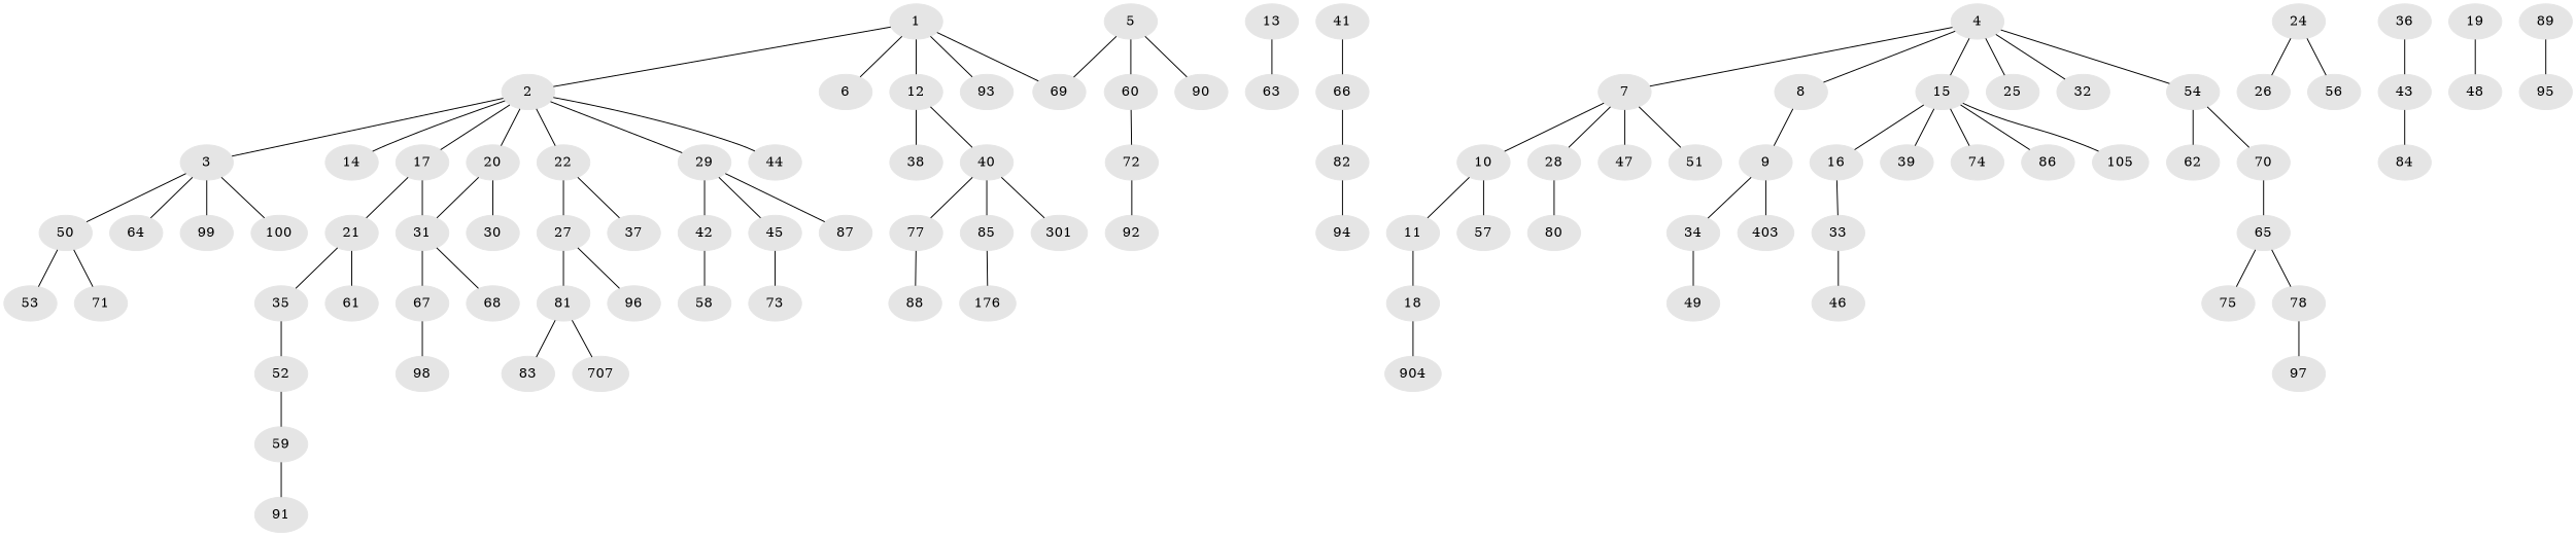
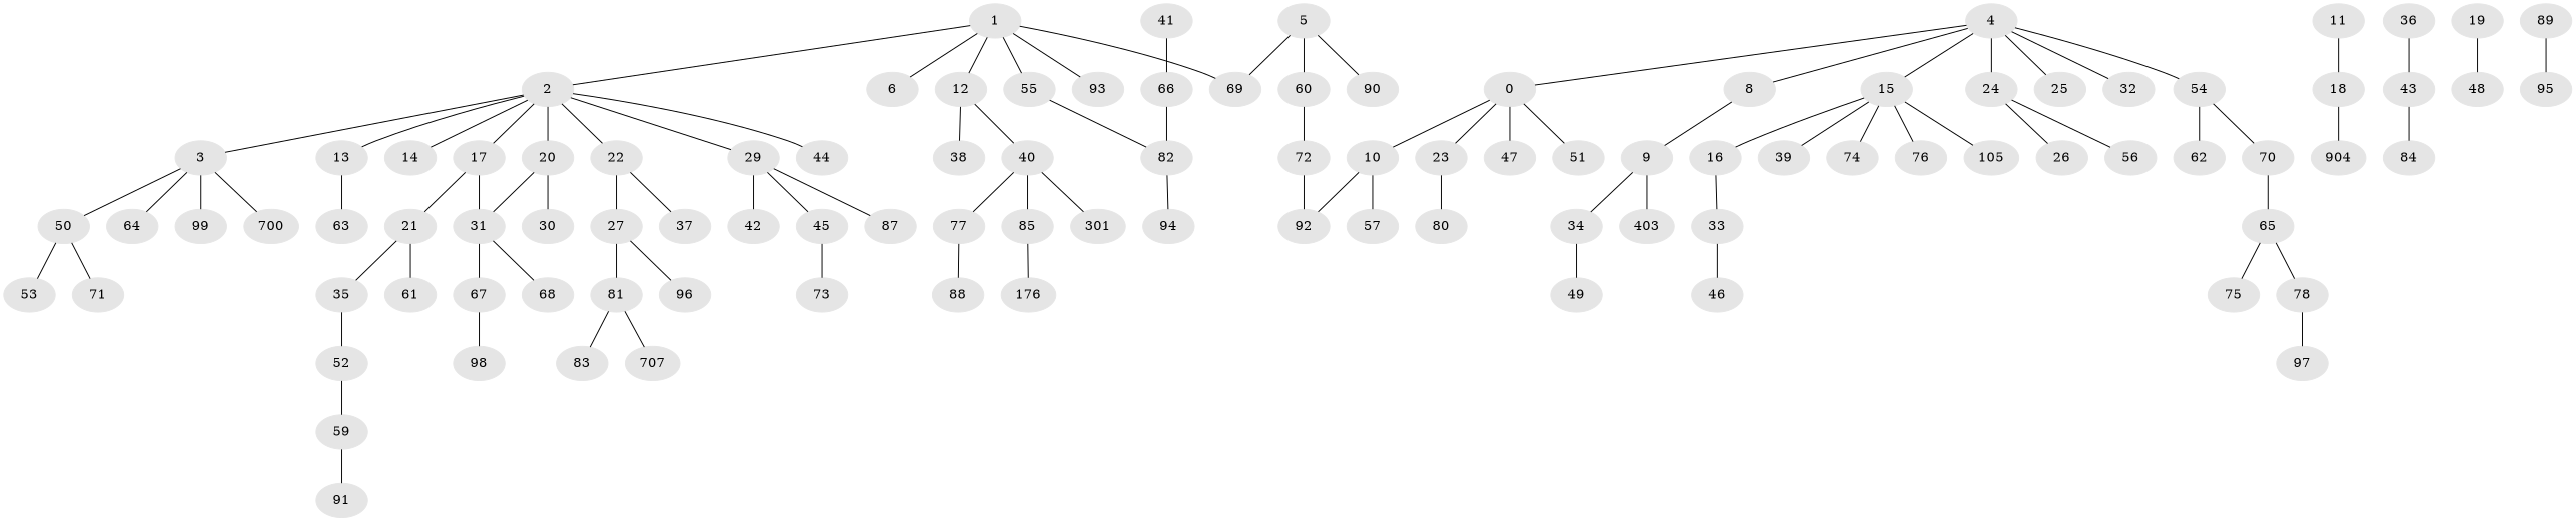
  graph {
    node [color=gray90 style=filled]
    1
    2
    6
    12
+   55
    93
    69
    3
    13
    14
    17
    20
    22
    29
    44
    5
    60
    90
    38
    40
    82
    50
    64
    99
-   100
+   100 [label=700]
    63
    21
    31
    30
    27
    37
    42
    45
    87
    4
-   7
+   7 [label=0]
    8
    15
    24
    25
    32
    54
    53
    71
    10
-   28
+   28 [label=23]
    47
    51
    9
    16
    39
    74
-   86
+   86 [label=76]
    105
    26
    56
    62
    70
    72
    11
    57
    80
    34
    n64 [label=403]
    49
    18
    n67 [label=904]
    77
    85
    n70 [label=301]
    33
    46
    36
    43
    19
    48
    35
    61
    67
    68
    52
    81
    96
    41
    66
    83
    n87 [label=707]
-   58
    73
    98
    59
    84
    88
    n94 [label=176]
    91
    65
    94
    92
    75
    78
    97
    89
    95
    1 -- 2
    1 -- 6
    1 -- 12
+   1 -- 55
    1 -- 93
    1 -- 69
    2 -- 3
+   2 -- 13
    2 -- 14
    2 -- 17
    2 -- 20
    2 -- 22
    2 -- 29
    2 -- 44
    12 -- 38
    12 -- 40
+   55 -- 82
    3 -- 50
    3 -- 64
    3 -- 99
    3 -- 100
    13 -- 63
    17 -- 21
    17 -- 31
    20 -- 31
    20 -- 30
    22 -- 27
    22 -- 37
    29 -- 42
    29 -- 45
    29 -- 87
    5 -- 69
    5 -- 60
    5 -- 90
    60 -- 72
    40 -- 77
    40 -- 85
    40 -- n70
    82 -- 94
    50 -- 53
    50 -- 71
    21 -- 35
    21 -- 61
    31 -- 67
    31 -- 68
    27 -- 81
    27 -- 96
-   42 -- 58
    45 -- 73
    4 -- 7
    4 -- 8
    4 -- 15
+   4 -- 24
    4 -- 25
    4 -- 32
    4 -- 54
    7 -- 10
    7 -- 28
    7 -- 47
    7 -- 51
    8 -- 9
    15 -- 16
    15 -- 39
    15 -- 74
    15 -- 86
    15 -- 105
    24 -- 26
    24 -- 56
    54 -- 62
    54 -- 70
-   10 -- 11
+   10 -- 92
    10 -- 57
    28 -- 80
    9 -- 34
    9 -- n64
    16 -- 33
    70 -- 65
    72 -- 92
    11 -- 18
    34 -- 49
    18 -- n67
    77 -- 88
    85 -- n94
    33 -- 46
    36 -- 43
    43 -- 84
    19 -- 48
    35 -- 52
    67 -- 98
    52 -- 59
    81 -- 83
    81 -- n87
    41 -- 66
    66 -- 82
    59 -- 91
    65 -- 75
    65 -- 78
    78 -- 97
    89 -- 95
  }
